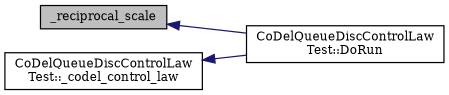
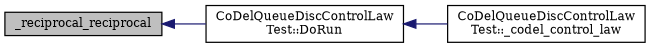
  digraph {
    fontname="DejaVu Serif"
    rankdir=LR
    node [color=black fillcolor=white fontname="DejaVu Serif" fontsize=10 shape=record style=filled]
    edge [color=midnightblue dir=back fontname="DejaVu Serif" fontsize=10 labelfontname=Helvetica labelfontsize=10 style=solid]
-   n1 [fillcolor=grey75 fontcolor=black height=0.2 label=_reciprocal_scale width=0.4]
+   n1 [fillcolor=grey75 fontcolor=black height=0.2 label=_reciprocal_reciprocal width=0.4]
    n2 [height=0.2 label="CoDelQueueDiscControlLaw\lTest::DoRun" width=0.4]
    n3 [height=0.2 label="CoDelQueueDiscControlLaw\lTest::_codel_control_law" width=0.4]
    n1 -> n2
-   n3 -> n2
+   n2 -> n3
  }
